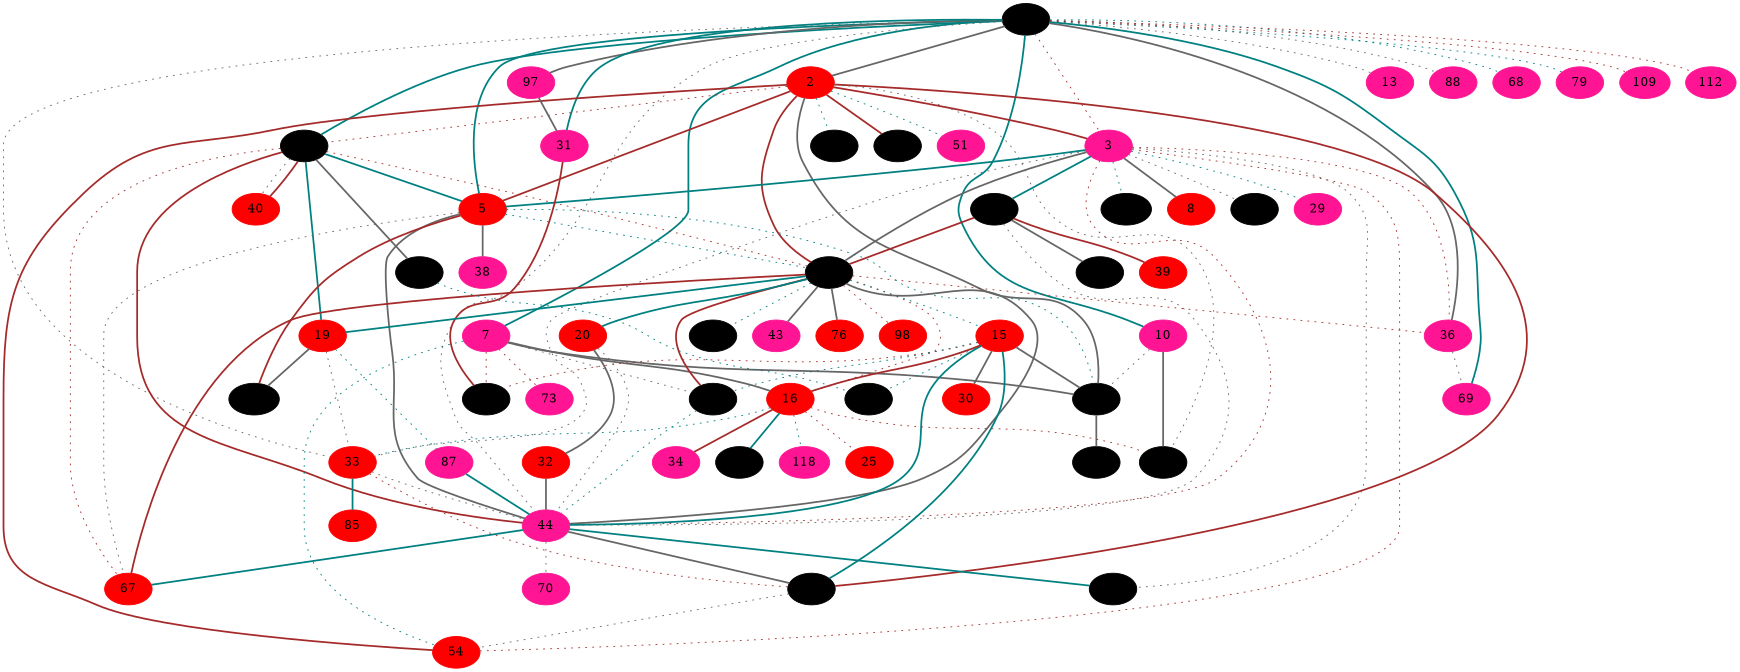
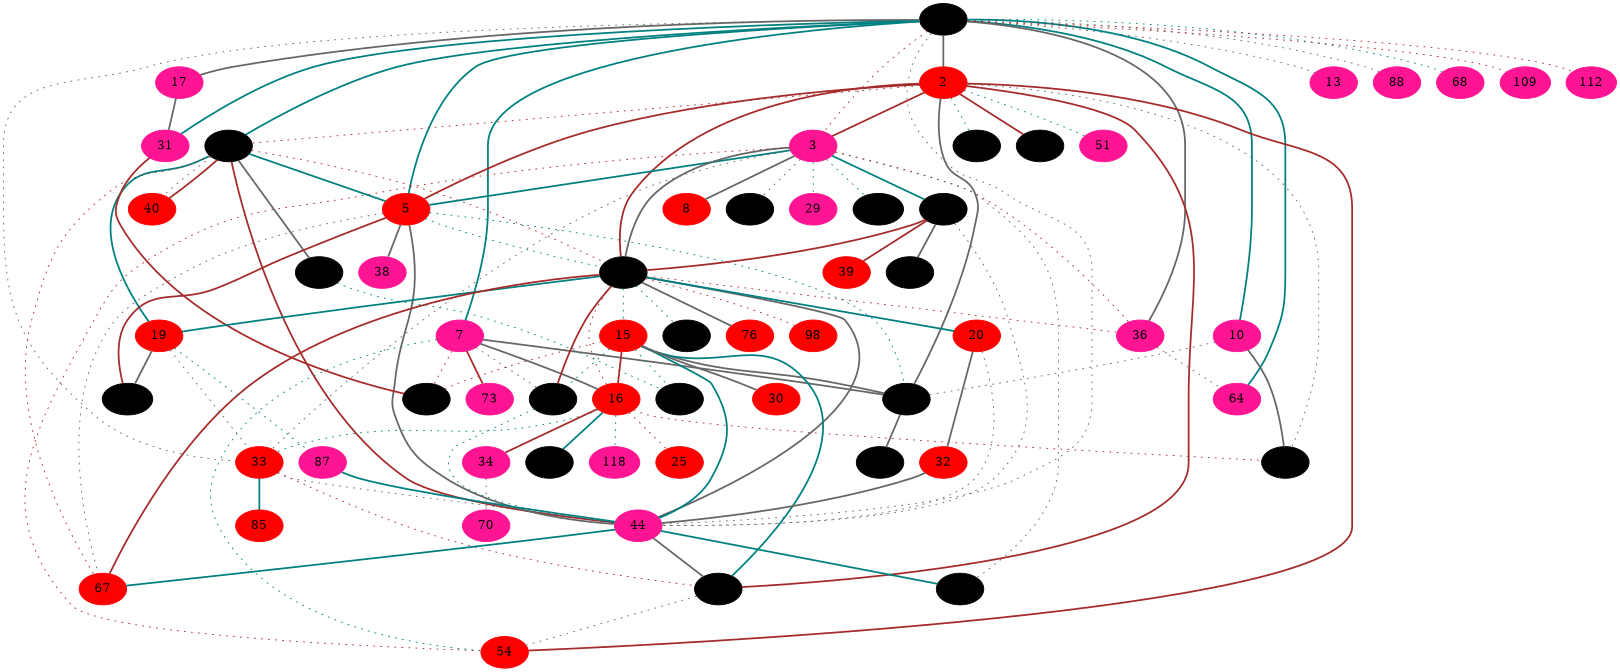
  graph {
    node [color=deeppink style=filled]
    edge [color=gray40 style=bold]
    1 [color=black super="+81"]
    2 [color=red]
    3 [super="+27"]
    4 [color=black super="+55+24+75+57"]
    5 [color=red]
    7 [super="+42"]
    10
    13
-   17 [label=97]
+   17
    n10 [label=88 super="+58"]
    31
    33 [color=red super="+61+92"]
    36 [super="+56"]
    44 [super="+52"]
-   64 [label=69]
+   64
    68
-   79
    109
    112
    9 [color=black]
    11 [color=black super="+12"]
    14 [color=black]
    23 [color=black super="+50+63"]
    46 [color=black super="+101+91+69"]
    51
    54 [color=red]
    82 [color=black]
    6 [color=black]
    8 [color=red]
    18 [color=black]
    29
    65 [color=black]
    124 [color=black]
    19 [color=red]
    21 [color=black]
    40 [color=red super="+48"]
    67 [color=red super="+89"]
    38
    100 [color=black super="+102"]
    16 [color=red]
    37 [color=black super="+113+90"]
    41 [color=black super="+97+86+49+74+71"]
    73
    85 [color=red]
    70
    15 [color=red super="+72+22+26"]
    20 [color=red]
    35 [color=black super="+78+62"]
-   43
    76 [color=red]
    98 [color=red]
    53 [color=black]
    39 [color=red]
    66 [color=black]
    87
    45 [color=black super="+117"]
    25 [color=red]
    34
    47 [color=black]
    118
    30 [color=red]
    32 [color=red super="+105"]
    1 -- 2
    1 -- 3 [color=brown style=dotted]
    1 -- 4 [color=teal]
    1 -- 5 [color=teal]
    1 -- 7 [color=teal]
    1 -- 10 [color=teal]
    1 -- 13 [style=dotted]
    1 -- 17
    1 -- n10 [style=dotted]
    1 -- 31 [color=teal]
    1 -- 33 [style=dotted]
    1 -- 36
    1 -- 44 [style=dotted]
    1 -- 64 [color=teal]
    1 -- 68 [color=teal style=dotted]
-   1 -- 79 [color=teal style=dotted]
    1 -- 109 [color=brown style=dotted]
    1 -- 112 [color=brown style=dotted]
    2 -- 3 [color=brown]
    2 -- 4 [color=brown style=dotted]
    2 -- 5 [color=brown]
    2 -- 9 [color=teal style=dotted]
    2 -- 11 [color=brown weight=3]
    2 -- 14 [color=brown]
    2 -- 23
    2 -- 46 [color=brown]
    2 -- 51 [color=teal style=dotted]
    2 -- 54 [color=brown]
    2 -- 82 [style=dotted]
    3 -- 5 [color=teal]
    3 -- 33 [style=dotted]
    3 -- 36 [color=brown style=dotted]
-   3 -- 44 [color=brown style=dotted]
    3 -- 11
    3 -- 54 [color=brown style=dotted]
    3 -- 6 [color=teal]
    3 -- 8
    3 -- 18 [style=dotted]
    3 -- 29 [color=teal style=dotted]
    3 -- 65 [style=dotted]
    3 -- 124 [color=teal style=dotted]
    4 -- 5 [color=teal]
    4 -- 44 [color=brown]
    4 -- 11 [color=brown style=dotted]
    4 -- 19 [color=teal weight=2]
    4 -- 21
    4 -- 40 [style=dotted]
    4 -- 40 [color=brown]
    4 -- 67 [color=brown style=dotted]
    5 -- 44 [weight=2]
    5 -- 11 [color=teal style=dotted]
    5 -- 23 [color=teal style=dotted]
    5 -- 67 [style=dotted]
    5 -- 38
    5 -- 100 [color=brown]
    7 -- 23 [weight=2]
    7 -- 54 [color=teal style=dotted]
    7 -- 16
    7 -- 37 [color=brown style=dotted]
    7 -- 41 [style=dotted weight=3]
-   7 -- 73 [color=brown style=dotted]
+   7 -- 73 [color=brown]
    10 -- 23 [style=dotted]
    10 -- 82
    17 -- 31
    31 -- 37 [color=brown]
    33 -- 44 [style=dotted weight=4]
    33 -- 46 [color=brown style=dotted]
    33 -- 85 [color=teal]
    36 -- 64 [style=dotted]
    44 -- 46
    44 -- 65 [color=teal]
    44 -- 67 [color=teal]
-   44 -- 70 [style=dotted]
+   34 -- 70 [style=dotted]
    11 -- 36 [color=brown style=dotted weight=2]
    11 -- 44
    11 -- 19 [color=teal]
    11 -- 67 [color=brown]
    11 -- 16 [color=brown style=dotted]
    11 -- 41 [color=brown]
    11 -- 15 [color=teal style=dotted weight=4]
    11 -- 20 [color=teal weight=2]
    11 -- 35 [color=teal style=dotted]
-   11 -- 43
    11 -- 76
    11 -- 98 [color=brown style=dotted]
    23 -- 53
    46 -- 54 [style=dotted]
    6 -- 44 [style=dotted]
    6 -- 11 [color=brown]
    6 -- 39 [color=brown]
    6 -- 66
    19 -- 33 [style=dotted]
    19 -- 100
    19 -- 87 [color=teal style=dotted]
    21 -- 45 [color=teal style=dotted]
    16 -- 33 [color=teal style=dotted weight=2]
    16 -- 82 [color=brown style=dotted]
    16 -- 25 [color=brown style=dotted]
    16 -- 34 [color=brown]
    16 -- 47 [color=teal]
    16 -- 118 [color=teal style=dotted]
    41 -- 44 [color=teal style=dotted]
    15 -- 44 [color=teal weight=3]
    15 -- 23
    15 -- 46 [color=teal weight=2]
    15 -- 16 [color=brown]
    15 -- 37 [color=brown style=dotted]
    15 -- 41 [color=teal style=dotted]
    15 -- 45 [color=teal style=dotted]
    15 -- 30
    20 -- 44 [style=dotted]
    20 -- 32
    87 -- 44 [color=teal]
    32 -- 44
  }
